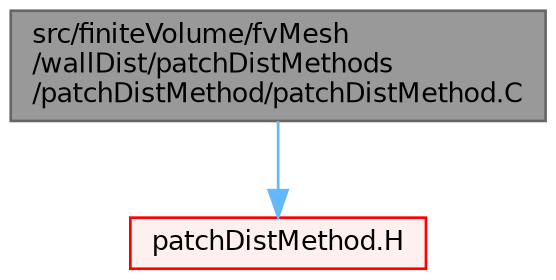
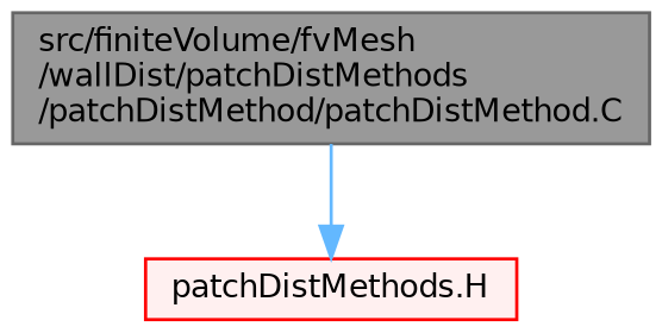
  digraph {
    node [fontname=Helvetica fontsize=10 shape=box style=filled]
    n1 [color=gray40 fillcolor=grey60 fontcolor=black height=0.2 label="src/finiteVolume/fvMesh\l/wallDist/patchDistMethods\l/patchDistMethod/patchDistMethod.C" width=0.4]
-   n2 [color=red fillcolor="#FFF0F0" height=0.2 label="patchDistMethod.H" width=0.4]
+   n2 [color=red fillcolor="#FFF0F0" height=0.2 label="patchDistMethods.H" width=0.4]
    n1 -> n2 [color=steelblue1 fontname=Helvetica fontsize=10 labelfontname=Helvetica labelfontsize=10 style=solid]
  }
